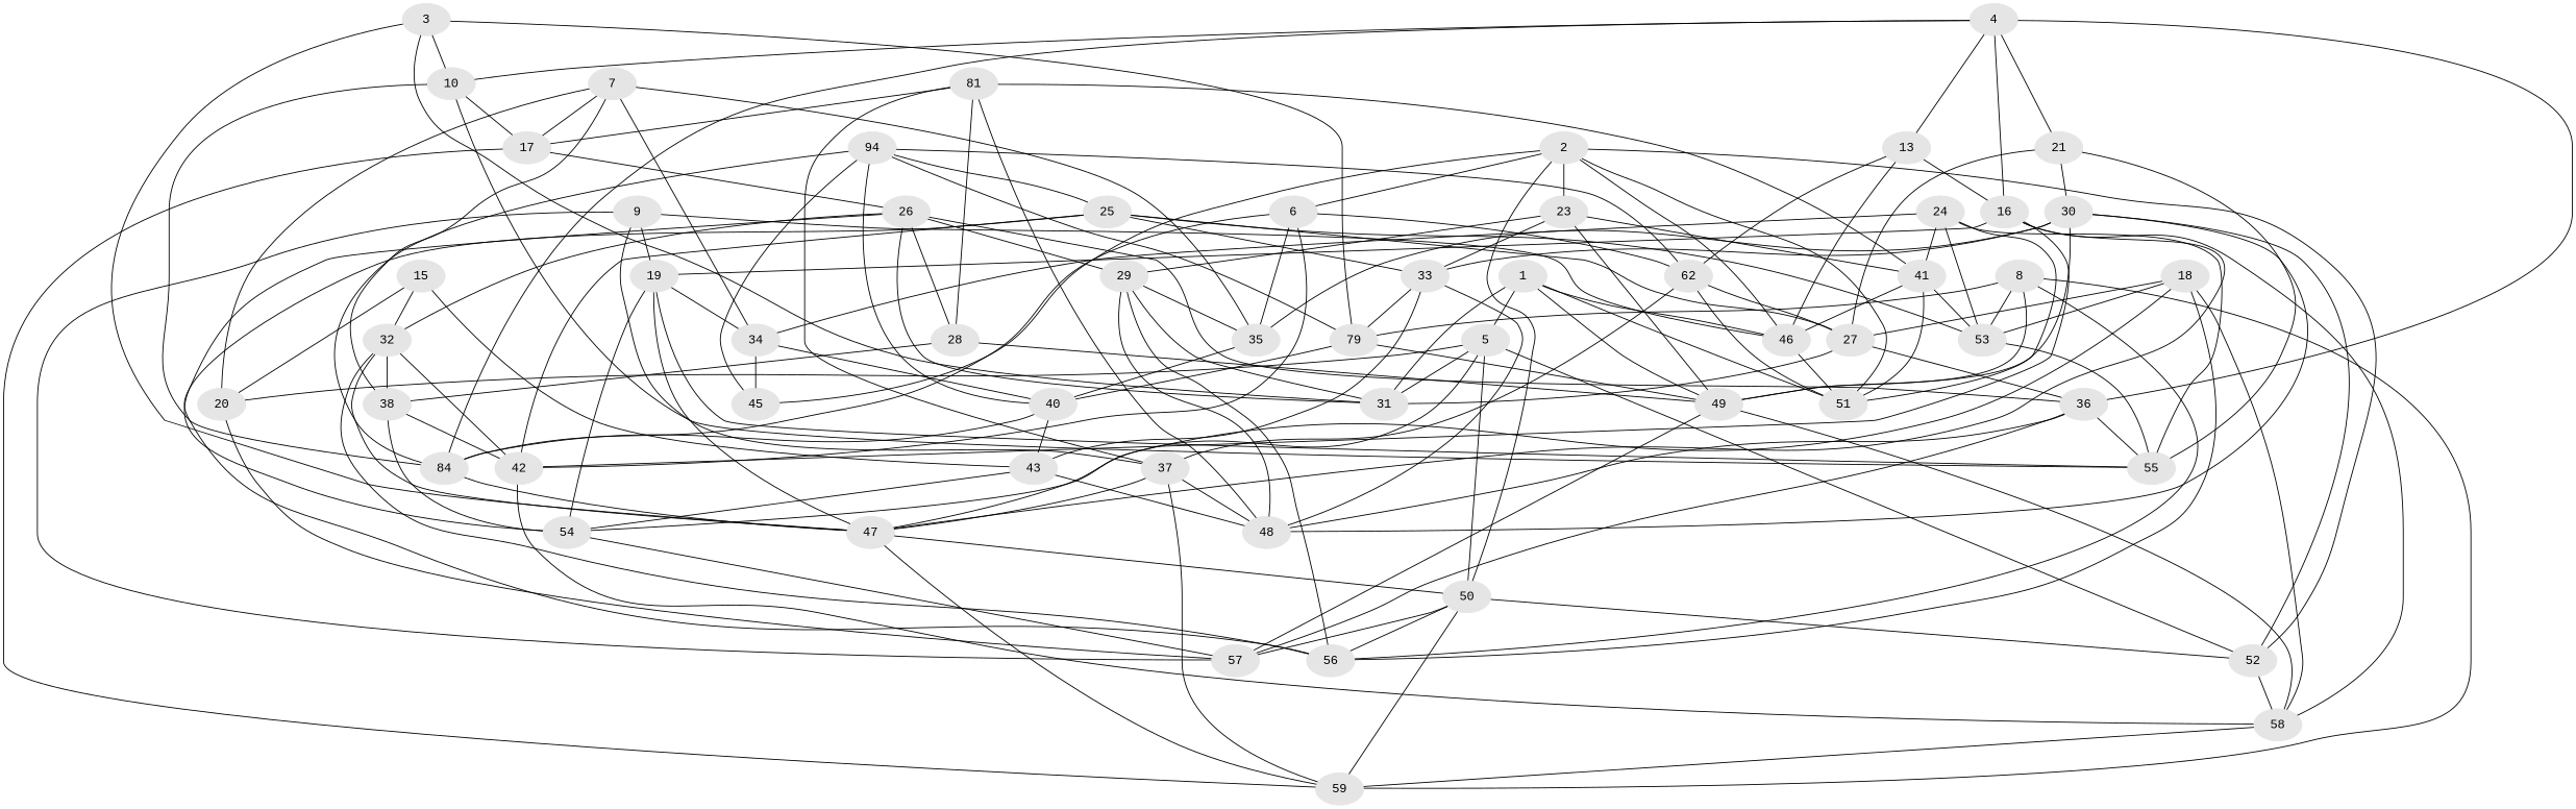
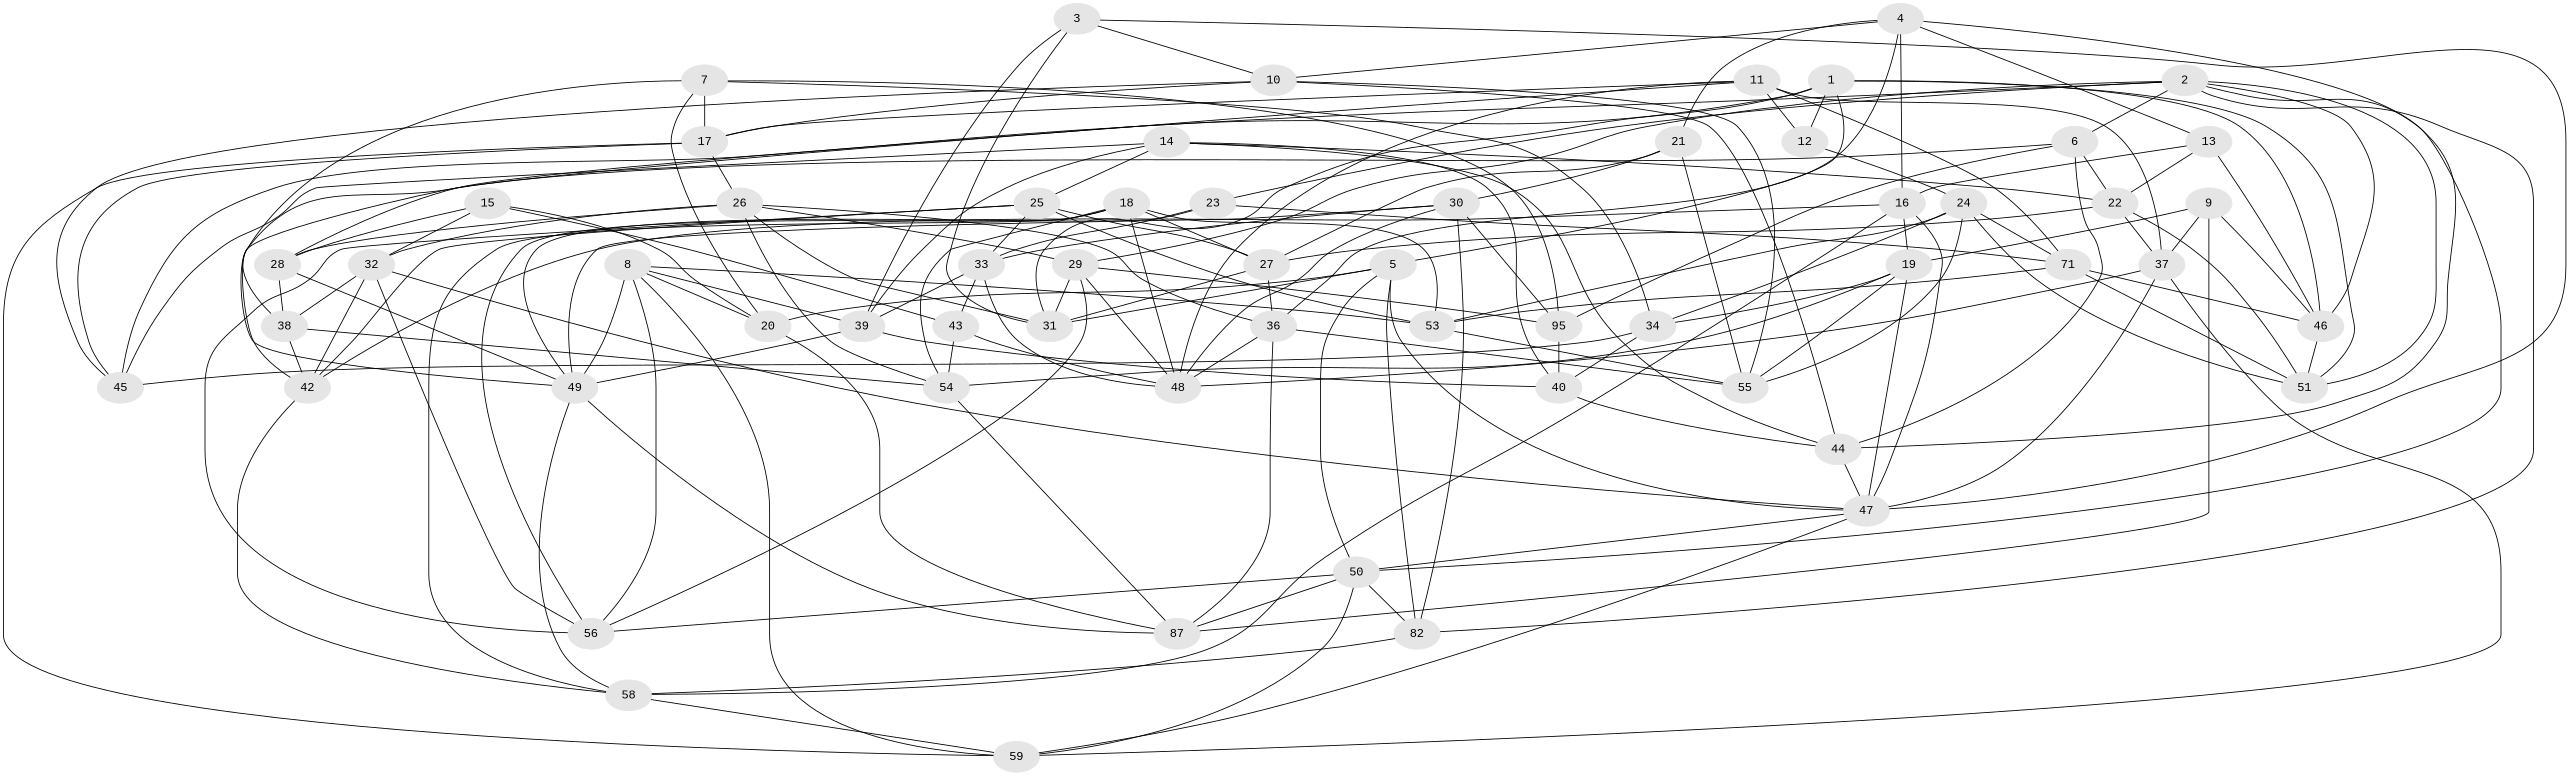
  graph {
    fontname="Liberation Mono"
    node [color=gray90 fontname="Liberation Mono" style=filled]
    edge [fontname="Liberation Mono" weight=1.0]
    1
    5
+   12
    31
    46
    49
    51
    50
-   52
+   52 [label=82]
    47
    20
    24
-   57
+   57 [label=87]
    58
    2
    6
    23
    29
    45
-   44 [label=84]
-   22 [label=62]
-   35
+   44
+   22
+   35 [label=95]
    42
-   41
+   41 [label=71]
    33
    56
    48
    59
    3
    10
-   39 [label=79]
+   39
    17
    55
    40
    4
    13
    16
    21
    36
    19
    27
    30
    37
    7
    34
    38
    26
    54
    8
    53
    9
-   11 [label=81]
+   11
    28
    43
-   14 [label=94]
+   14
    25
    15
    32
    18
    1 -- 5
+   1 -- 12
    1 -- 31
    1 -- 46
    1 -- 49
    1 -- 51
    5 -- 31
    5 -- 50
    5 -- 52
    5 -- 47
    5 -- 20
+   12 -- 24
    46 -- 51
    49 -- 57
    49 -- 58
    50 -- 52
    50 -- 57
    50 -- 56
    50 -- 59
    52 -- 58
    47 -- 50 [weight=2.0]
    47 -- 59
    20 -- 57
    24 -- 51
    24 -- 41
    24 -- 55
    24 -- 34
    24 -- 53
    58 -- 59
    2 -- 46
    2 -- 51
    2 -- 50
    2 -- 52 [weight=2.0]
    2 -- 6 [weight=2.0]
    2 -- 23
-   23 -- 29
+   2 -- 29
    2 -- 45
    6 -- 44
    6 -- 22
    6 -- 35
    6 -- 42
    23 -- 49
    23 -- 41
    23 -- 33
    29 -- 31
    29 -- 35
    29 -- 56
    29 -- 48
    44 -- 47
    22 -- 51
    22 -- 27
    22 -- 37
    35 -- 40
    42 -- 58
    41 -- 46
    41 -- 51
    41 -- 53
    33 -- 48
    33 -- 39
    33 -- 43
    3 -- 31
    3 -- 47
    3 -- 10
    3 -- 39
+   10 -- 45
    10 -- 44
    10 -- 17
    10 -- 55
    39 -- 49
    39 -- 40
+   17 -- 45
    17 -- 59
    17 -- 26
    40 -- 44
-   40 -- 43
    4 -- 44
    4 -- 10
    4 -- 13
    4 -- 16
    4 -- 21
    4 -- 36
    13 -- 46
    13 -- 22
    13 -- 16
    16 -- 47
    16 -- 58
    16 -- 42
    16 -- 19
    21 -- 55
    21 -- 27
    21 -- 30
    36 -- 57
    36 -- 48
    36 -- 55
    19 -- 47
    19 -- 55
    19 -- 34
    19 -- 54
    27 -- 31
    27 -- 36
    30 -- 49
    30 -- 52
    30 -- 35
    30 -- 33
    30 -- 48
    37 -- 47
    37 -- 48
    37 -- 59
    7 -- 20
    7 -- 35 [weight=2.0]
    7 -- 17
    7 -- 34
    7 -- 38
    34 -- 45 [weight=2.0]
    34 -- 40
    38 -- 42
    38 -- 54
    26 -- 31
    26 -- 29
    26 -- 36
    26 -- 54
    26 -- 28
    26 -- 32
    54 -- 57
    8 -- 49
+   8 -- 20
    8 -- 56
    8 -- 59
    8 -- 39
    8 -- 53
    53 -- 55
    9 -- 46
    9 -- 57
    9 -- 19
    9 -- 37
+   11 -- 12
    11 -- 41
    11 -- 48
    11 -- 17
    11 -- 37
    11 -- 28
    28 -- 49
    28 -- 38 [weight=2.0]
    43 -- 48
    43 -- 54
    14 -- 45
    14 -- 44
    14 -- 22
    14 -- 39
    14 -- 40
    14 -- 25
    25 -- 42
    25 -- 33
    25 -- 56
    25 -- 27
    25 -- 53
    15 -- 20
+   15 -- 28
    15 -- 43
    15 -- 32
    32 -- 47
    32 -- 42
    32 -- 56
    32 -- 38
    18 -- 58
    18 -- 56
+   18 -- 48
    18 -- 27
    18 -- 54
    18 -- 53
  }
